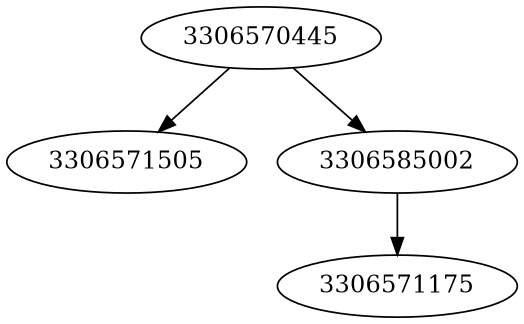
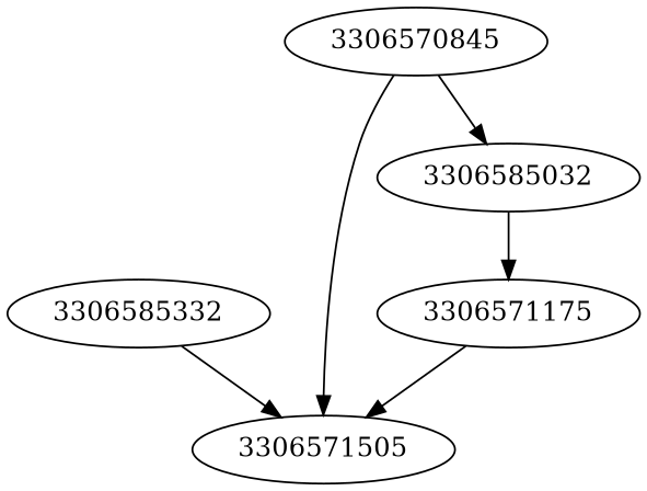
  strict digraph {
    3306571175
    3306571505
-   3306585002
-   3306570845 [label=3306570445]
+   3306585332
+   3306585002 [label=3306585032]
+   3306570845
+   3306571175 -> 3306571505
+   3306585332 -> 3306571505
    3306585002 -> 3306571175
    3306570845 -> 3306571505
    3306570845 -> 3306585002
  }
